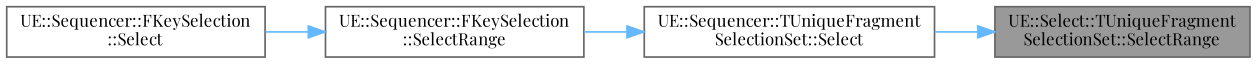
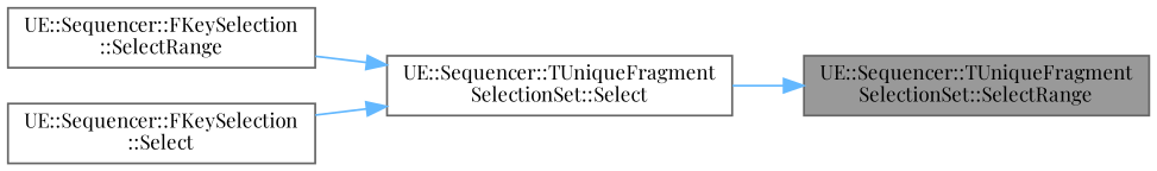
  digraph {
    fontname="Playfair Display"
    rankdir=RL
    node [color=grey40 fillcolor=white fontname="Playfair Display" fontsize=10 shape=box style=filled]
    edge [color=steelblue1 dir=back fontname="Playfair Display" fontsize=10 labelfontname=Helvetica labelfontsize=10 style=solid]
-   n1 [color=gray40 fillcolor=grey60 fontcolor=black height=0.2 label="UE::Select::TUniqueFragment\lSelectionSet::SelectRange" width=0.4]
+   n1 [color=gray40 fillcolor=grey60 fontcolor=black height=0.2 label="UE::Sequencer::TUniqueFragment\lSelectionSet::SelectRange" width=0.4]
    n2 [height=0.2 label="UE::Sequencer::TUniqueFragment\lSelectionSet::Select" width=0.4]
    n3 [height=0.2 label="UE::Sequencer::FKeySelection\l::SelectRange" width=0.4]
    n4 [height=0.2 label="UE::Sequencer::FKeySelection\l::Select" width=0.4]
    n1 -> n2
    n2 -> n3
-   n3 -> n4
+   n2 -> n4
  }
